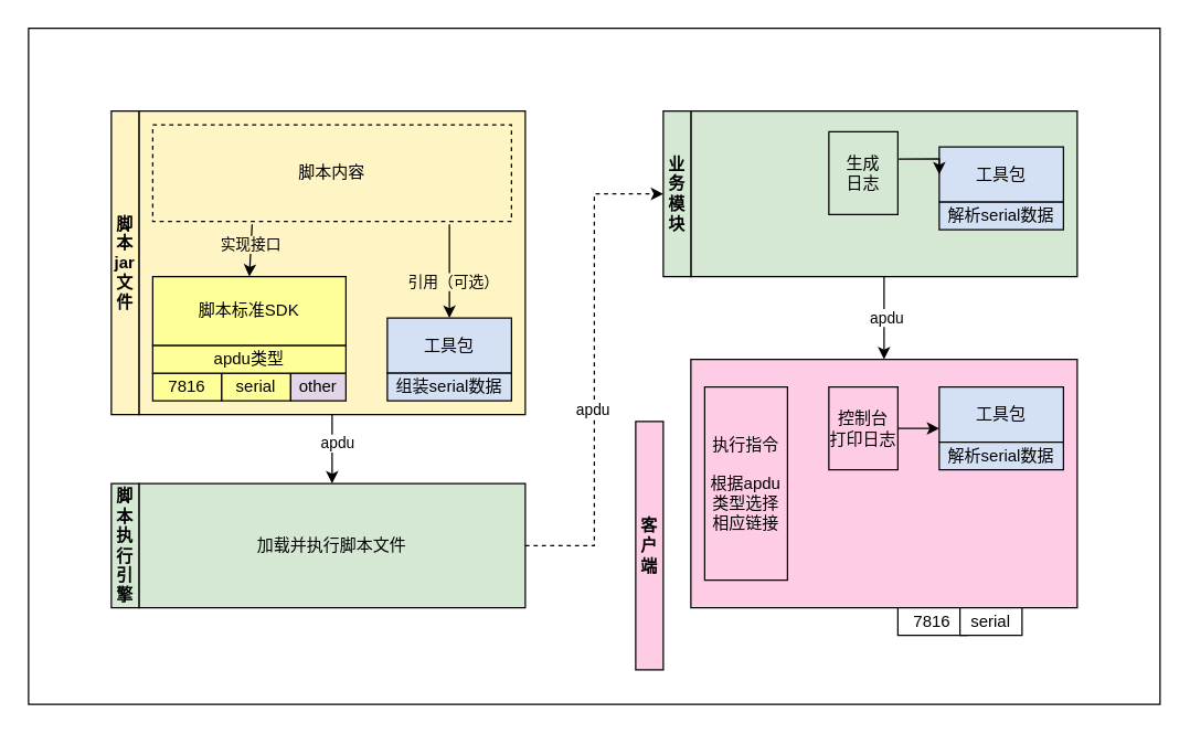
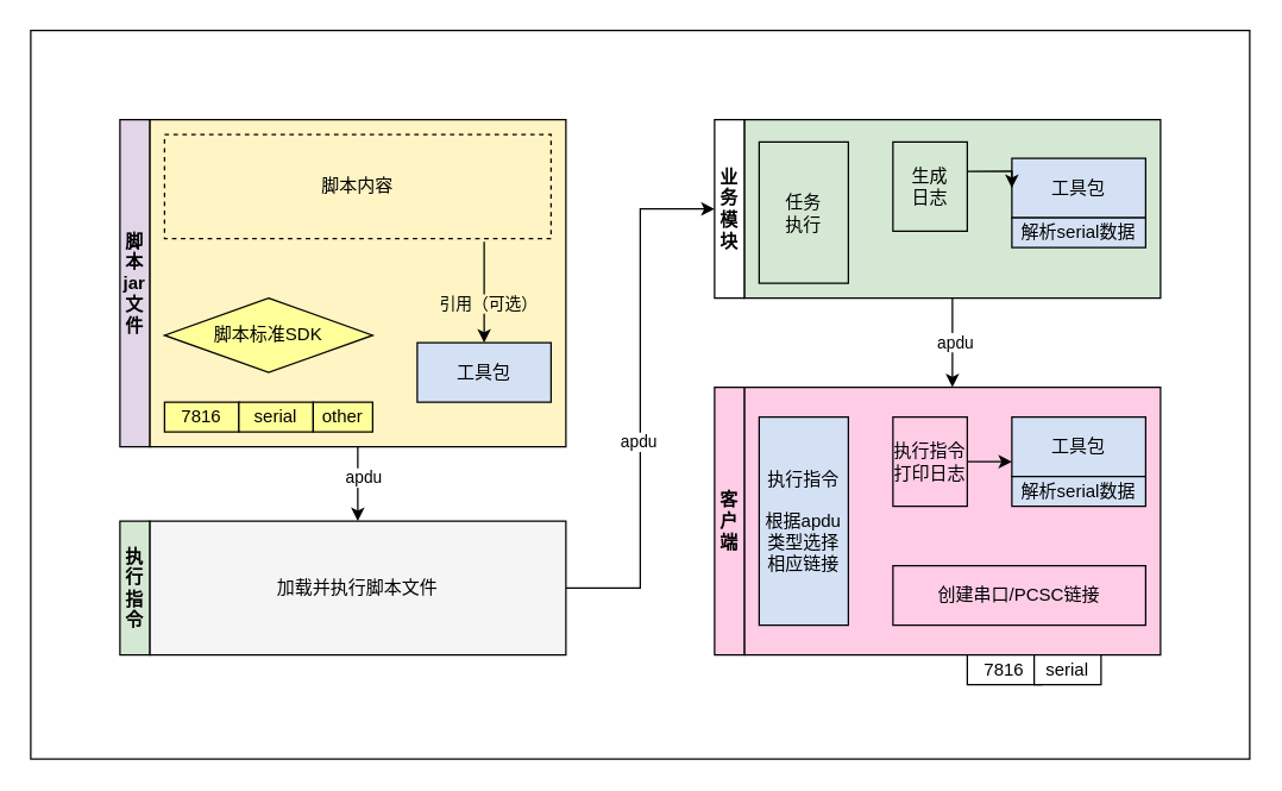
  <mxCell id="0" />
  <mxCell id="1" parent="0" />
  <mxCell id="2" value="" style="rounded=0;whiteSpace=wrap;html=1;" vertex="1" parent="1"><mxGeometry x="20" y="20" width="820" height="490" as="geometry" /></mxCell>
  <mxCell id="3" style="edgeStyle=orthogonalEdgeStyle;rounded=0;orthogonalLoop=1;jettySize=auto;html=1;exitX=0.5;exitY=1;exitDx=0;exitDy=0;" edge="1" parent="1" source="5" target="21"><mxGeometry relative="1" as="geometry" /></mxCell>
  <mxCell id="4" value="apdu" style="edgeLabel;html=1;align=center;verticalAlign=middle;resizable=0;points=[];fillColor=#FFCCE6;" vertex="1" connectable="0" parent="3"><mxGeometry x="-0.029" y="1" relative="1" as="geometry"><mxPoint as="offset" /></mxGeometry></mxCell>
  <mxCell id="5" value="" style="rounded=0;whiteSpace=wrap;html=1;fillColor=#D5E8D4;" vertex="1" parent="1"><mxGeometry x="500" y="80" width="280" height="120" as="geometry" /></mxCell>
  <mxCell id="6" style="edgeStyle=orthogonalEdgeStyle;rounded=0;orthogonalLoop=1;jettySize=auto;html=1;exitX=0.5;exitY=1;exitDx=0;exitDy=0;entryX=0.5;entryY=0;entryDx=0;entryDy=0;" edge="1" parent="1" source="8" target="19"><mxGeometry relative="1" as="geometry" /></mxCell>
  <mxCell id="7" value="apdu" style="edgeLabel;html=1;align=center;verticalAlign=middle;resizable=0;points=[];" vertex="1" connectable="0" parent="6"><mxGeometry x="-0.2" y="3" relative="1" as="geometry"><mxPoint as="offset" /></mxGeometry></mxCell>
  <mxCell id="8" value="" style="rounded=0;whiteSpace=wrap;html=1;fillColor=#FFF4C3;" vertex="1" parent="1"><mxGeometry x="100" y="80" width="280" height="220" as="geometry" /></mxCell>
- <mxCell id="9" style="rounded=0;orthogonalLoop=1;jettySize=auto;html=1;entryX=0.5;entryY=0;entryDx=0;entryDy=0;fillColor=#FFF4C3;exitX=0.277;exitY=1.029;exitDx=0;exitDy=0;exitPerimeter=0;" edge="1" parent="1" source="13" target="14"><mxGeometry relative="1" as="geometry"><mxPoint x="170" y="160" as="sourcePoint" /></mxGeometry></mxCell>
- <mxCell id="10" value="实现接口" style="edgeLabel;html=1;align=center;verticalAlign=middle;resizable=0;points=[];fillColor=#FFF4C3;labelBackgroundColor=#FFF4C3;" vertex="1" connectable="0" parent="9"><mxGeometry x="-0.2" y="-1" relative="1" as="geometry"><mxPoint as="offset" /></mxGeometry></mxCell>
  <mxCell id="11" style="rounded=0;orthogonalLoop=1;jettySize=auto;html=1;exitX=0.827;exitY=1.029;exitDx=0;exitDy=0;entryX=0.5;entryY=0;entryDx=0;entryDy=0;fillColor=#FFF4C3;exitPerimeter=0;" edge="1" parent="1" source="13" target="15"><mxGeometry relative="1" as="geometry" /></mxCell>
  <mxCell id="12" value="引用（可选）" style="edgeLabel;html=1;align=center;verticalAlign=middle;resizable=0;points=[];fillColor=#FFF4C3;labelBackgroundColor=#FFF4C3;" vertex="1" connectable="0" parent="11"><mxGeometry x="0.2" y="2" relative="1" as="geometry"><mxPoint as="offset" /></mxGeometry></mxCell>
  <mxCell id="13" value="脚本内容" style="rounded=0;whiteSpace=wrap;html=1;fillColor=#FFF4C3;dashed=1;" vertex="1" parent="1"><mxGeometry x="110" y="90" width="260" height="70" as="geometry" /></mxCell>
- <mxCell id="14" value="脚本标准SDK" style="rounded=0;whiteSpace=wrap;html=1;fillColor=#FFFF99;" vertex="1" parent="1"><mxGeometry x="110" y="200" width="140" height="50" as="geometry" /></mxCell>
+ <mxCell id="14" value="脚本标准SDK" style="rhombus;whiteSpace=wrap;html=1;fillColor=#FFFF99;" vertex="1" parent="1"><mxGeometry x="110" y="200" width="140" height="50" as="geometry" /></mxCell>
  <mxCell id="15" value="工具包" style="rounded=0;whiteSpace=wrap;html=1;fillColor=#D4E1F5;" vertex="1" parent="1"><mxGeometry x="280" y="230" width="90" height="40" as="geometry" /></mxCell>
- <mxCell id="16" style="edgeStyle=orthogonalEdgeStyle;rounded=0;orthogonalLoop=1;jettySize=auto;html=1;exitX=1;exitY=0.5;exitDx=0;exitDy=0;entryX=0;entryY=0.5;entryDx=0;entryDy=0;dashed=1;" edge="1" parent="1" source="19" target="20"><mxGeometry relative="1" as="geometry" /></mxCell>
+ <mxCell id="16" style="edgeStyle=orthogonalEdgeStyle;rounded=0;orthogonalLoop=1;jettySize=auto;html=1;exitX=1;exitY=0.5;exitDx=0;exitDy=0;entryX=0;entryY=0.5;entryDx=0;entryDy=0;" edge="1" parent="1" source="19" target="20"><mxGeometry relative="1" as="geometry" /></mxCell>
  <mxCell id="17" value="&lt;span style=&quot;color: rgba(0, 0, 0, 0); font-family: monospace; font-size: 0px; text-align: start; background-color: rgb(251, 251, 251);&quot;&gt;%3CmxGraphModel%3E%3Croot%3E%3CmxCell%20id%3D%220%22%2F%3E%3CmxCell%20id%3D%221%22%20parent%3D%220%22%2F%3E%3CmxCell%20id%3D%222%22%20value%3D%22data(%E5%8D%81%E5%85%AD%E8%BF%9B%E5%88%B6%E4%B8%B2)%22%20style%3D%22edgeLabel%3Bhtml%3D1%3Balign%3Dcenter%3BverticalAlign%3Dmiddle%3Bresizable%3D0%3Bpoints%3D%5B%5D%3B%22%20vertex%3D%221%22%20connectable%3D%220%22%20parent%3D%221%22%3E%3CmxGeometry%20x%3D%22238%22%20y%3D%22384%22%20as%3D%22geometry%22%2F%3E%3C%2FmxCell%3E%3C%2Froot%3E%3C%2FmxGraphModel%3E&lt;/span&gt;" style="edgeLabel;html=1;align=center;verticalAlign=middle;resizable=0;points=[];" vertex="1" connectable="0" parent="16"><mxGeometry x="-0.08" y="-2" relative="1" as="geometry"><mxPoint as="offset" /></mxGeometry></mxCell>
  <mxCell id="18" value="apdu" style="edgeLabel;html=1;align=center;verticalAlign=middle;resizable=0;points=[];" vertex="1" connectable="0" parent="16"><mxGeometry x="-0.16" y="2" relative="1" as="geometry"><mxPoint as="offset" /></mxGeometry></mxCell>
- <mxCell id="19" value="加载并执行脚本文件" style="rounded=0;whiteSpace=wrap;html=1;fillColor=#D5E8D4;" vertex="1" parent="1"><mxGeometry x="100" y="350" width="280" height="90" as="geometry" /></mxCell>
- <mxCell id="20" value="业务模块" style="rounded=0;whiteSpace=wrap;html=1;fillColor=#D5E8D4;fontStyle=1" vertex="1" parent="1"><mxGeometry x="480" y="80" width="20" height="120" as="geometry" /></mxCell>
+ <mxCell id="19" value="加载并执行脚本文件" style="rounded=0;whiteSpace=wrap;html=1;fillColor=#f5f5f5;" vertex="1" parent="1"><mxGeometry x="100" y="350" width="280" height="90" as="geometry" /></mxCell>
+ <mxCell id="20" value="业务模块" style="rounded=0;whiteSpace=wrap;html=1;fillColor=#ffffff;fontStyle=1;" vertex="1" parent="1"><mxGeometry x="480" y="80" width="20" height="120" as="geometry" /></mxCell>
  <mxCell id="21" value="" style="rounded=0;whiteSpace=wrap;html=1;fillColor=#FFCCE6;" vertex="1" parent="1"><mxGeometry x="500" y="260" width="280" height="180" as="geometry" /></mxCell>
  <mxCell id="22" value="7816" style="rounded=0;whiteSpace=wrap;html=1;fillColor=#FFFF99;" vertex="1" parent="1"><mxGeometry x="110" y="270" width="50" height="20" as="geometry" /></mxCell>
  <mxCell id="23" value="serial" style="rounded=0;whiteSpace=wrap;html=1;fillColor=#FFFF99;" vertex="1" parent="1"><mxGeometry x="160" y="270" width="50" height="20" as="geometry" /></mxCell>
- <mxCell id="24" value="other" style="rounded=0;whiteSpace=wrap;html=1;fillColor=#e1d5e7;" vertex="1" parent="1"><mxGeometry x="210" y="270" width="40" height="20" as="geometry" /></mxCell>
- <mxCell id="25" value="组装serial数据" style="rounded=0;whiteSpace=wrap;html=1;fillColor=#D4E1F5;" vertex="1" parent="1"><mxGeometry x="280" y="270" width="90" height="20" as="geometry" /></mxCell>
+ <mxCell id="24" value="other" style="rounded=0;whiteSpace=wrap;html=1;fillColor=#FFFF99;" vertex="1" parent="1"><mxGeometry x="210" y="270" width="40" height="20" as="geometry" /></mxCell>
  <mxCell id="26" value="7816" style="rounded=0;whiteSpace=wrap;html=1;" vertex="1" parent="1"><mxGeometry x="650" y="440" width="50" height="20" as="geometry" /></mxCell>
  <mxCell id="27" value="serial" style="rounded=0;whiteSpace=wrap;html=1;" vertex="1" parent="1"><mxGeometry x="695" y="440" width="45" height="20" as="geometry" /></mxCell>
  <mxCell id="28" value="工具包" style="rounded=0;whiteSpace=wrap;html=1;fillColor=#D4E1F5;" vertex="1" parent="1"><mxGeometry x="680" y="106" width="90" height="40" as="geometry" /></mxCell>
  <mxCell id="29" value="解析serial数据" style="rounded=0;whiteSpace=wrap;html=1;fillColor=#D4E1F5;" vertex="1" parent="1"><mxGeometry x="680" y="146" width="90" height="20" as="geometry" /></mxCell>
- <mxCell id="30" value="脚本执行引擎" style="rounded=0;whiteSpace=wrap;html=1;fillColor=#D5E8D4;fontStyle=1" vertex="1" parent="1"><mxGeometry x="80" y="350" width="20" height="90" as="geometry" /></mxCell>
+ <mxCell id="30" value="执行指令" style="rounded=0;whiteSpace=wrap;html=1;fillColor=#D5E8D4;fontStyle=1" vertex="1" parent="1"><mxGeometry x="80" y="350" width="20" height="90" as="geometry" /></mxCell>
+ <mxCell id="31" value="任&lt;span style=&quot;background-color: initial;&quot;&gt;务&lt;/span&gt;&lt;div&gt;&lt;span style=&quot;background-color: initial;&quot;&gt;执行&lt;/span&gt;&lt;/div&gt;" style="rounded=0;whiteSpace=wrap;html=1;fillColor=#D5E8D4;" vertex="1" parent="1"><mxGeometry x="510" y="95" width="60" height="95" as="geometry" /></mxCell>
  <mxCell id="32" style="edgeStyle=orthogonalEdgeStyle;rounded=0;orthogonalLoop=1;jettySize=auto;html=1;exitX=0.98;exitY=0.329;exitDx=0;exitDy=0;entryX=0;entryY=0.5;entryDx=0;entryDy=0;exitPerimeter=0;fillColor=#D5E8D4;" edge="1" parent="1" source="33" target="28"><mxGeometry relative="1" as="geometry" /></mxCell>
  <mxCell id="33" value="生成&lt;div&gt;日志&lt;/div&gt;" style="rounded=0;whiteSpace=wrap;html=1;fillColor=#D5E8D4;" vertex="1" parent="1"><mxGeometry x="600" y="95" width="50" height="60" as="geometry" /></mxCell>
- <mxCell id="34" value="客户端" style="rounded=0;whiteSpace=wrap;html=1;fillColor=#FFCCE6;fontStyle=1" vertex="1" parent="1"><mxGeometry x="460" y="305" width="20" height="180" as="geometry" /></mxCell>
- <mxCell id="35" value="脚本jar文件" style="rounded=0;whiteSpace=wrap;html=1;fillColor=#FFF4C3;fontStyle=1" vertex="1" parent="1"><mxGeometry x="80" y="80" width="20" height="220" as="geometry" /></mxCell>
- <mxCell id="37" value="执行指令&lt;div&gt;&lt;br&gt;&lt;div&gt;根据apdu类型选择相应链接&lt;/div&gt;&lt;/div&gt;" style="rounded=0;whiteSpace=wrap;html=1;fillColor=#FFCCE6;" vertex="1" parent="1"><mxGeometry x="510" y="280" width="60" height="140" as="geometry" /></mxCell>
+ <mxCell id="34" value="客户端" style="rounded=0;whiteSpace=wrap;html=1;fillColor=#FFCCE6;fontStyle=1" vertex="1" parent="1"><mxGeometry x="480" y="260" width="20" height="180" as="geometry" /></mxCell>
+ <mxCell id="35" value="脚本jar文件" style="rounded=0;whiteSpace=wrap;html=1;fillColor=#e1d5e7;fontStyle=1;" vertex="1" parent="1"><mxGeometry x="80" y="80" width="20" height="220" as="geometry" /></mxCell>
+ <mxCell id="36" value="创建串口/PCSC链接" style="rounded=0;whiteSpace=wrap;html=1;fillColor=#FFCCE6;" vertex="1" parent="1"><mxGeometry x="600" y="380" width="170" height="40" as="geometry" /></mxCell>
+ <mxCell id="37" value="执行指令&lt;div&gt;&lt;br&gt;&lt;div&gt;根据apdu类型选择相应链接&lt;/div&gt;&lt;/div&gt;" style="rounded=0;whiteSpace=wrap;html=1;fillColor=#d4e1f5;" vertex="1" parent="1"><mxGeometry x="510" y="280" width="60" height="140" as="geometry" /></mxCell>
  <mxCell id="38" value="工具包" style="rounded=0;whiteSpace=wrap;html=1;fillColor=#D4E1F5;" vertex="1" parent="1"><mxGeometry x="680" y="280" width="90" height="40" as="geometry" /></mxCell>
  <mxCell id="39" value="解析serial数据" style="rounded=0;whiteSpace=wrap;html=1;fillColor=#D4E1F5;" vertex="1" parent="1"><mxGeometry x="680" y="320" width="90" height="20" as="geometry" /></mxCell>
  <mxCell id="40" style="edgeStyle=orthogonalEdgeStyle;rounded=0;orthogonalLoop=1;jettySize=auto;html=1;exitX=1;exitY=0.5;exitDx=0;exitDy=0;entryX=0;entryY=0.75;entryDx=0;entryDy=0;fillColor=#FFCCE6;" edge="1" parent="1" source="41" target="38"><mxGeometry relative="1" as="geometry" /></mxCell>
- <mxCell id="41" value="控制台&lt;div&gt;打印日志&lt;/div&gt;" style="rounded=0;whiteSpace=wrap;html=1;fillColor=#FFCCE6;" vertex="1" parent="1"><mxGeometry x="600" y="280" width="50" height="60" as="geometry" /></mxCell>
- <mxCell id="42" value="apdu类型" style="rounded=0;whiteSpace=wrap;html=1;fillColor=#FFFF99;" vertex="1" parent="1"><mxGeometry x="110" y="250" width="140" height="20" as="geometry" /></mxCell>
+ <mxCell id="41" value="执行指令&lt;div&gt;打印日志&lt;/div&gt;" style="rounded=0;whiteSpace=wrap;html=1;fillColor=#FFCCE6;" vertex="1" parent="1"><mxGeometry x="600" y="280" width="50" height="60" as="geometry" /></mxCell>
